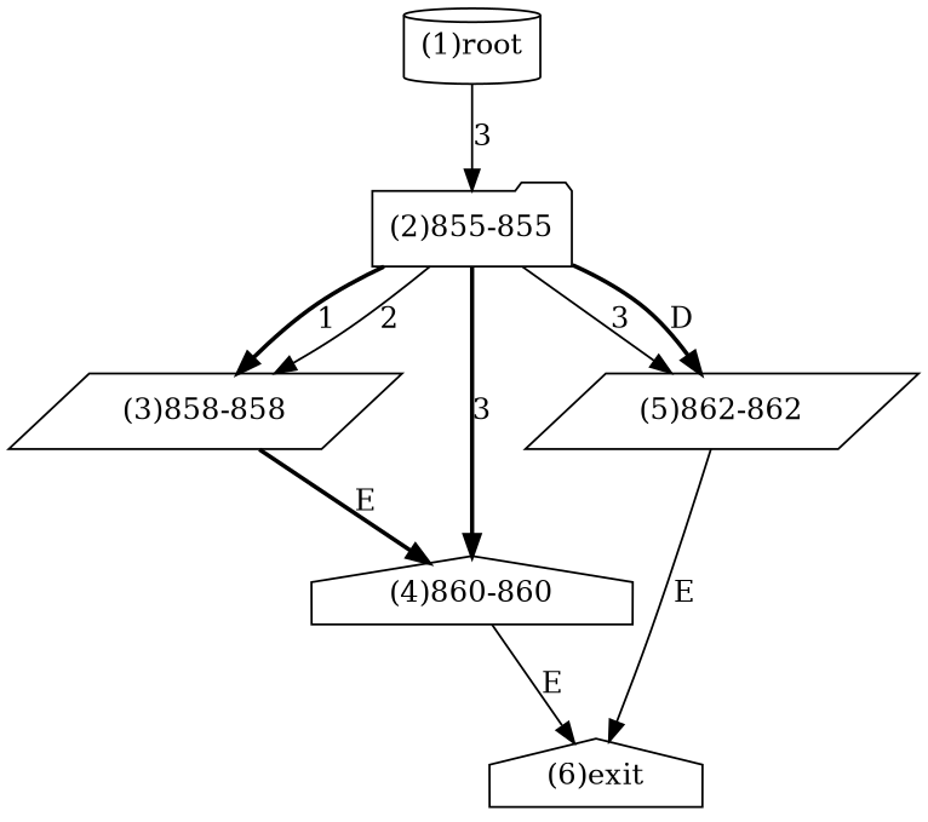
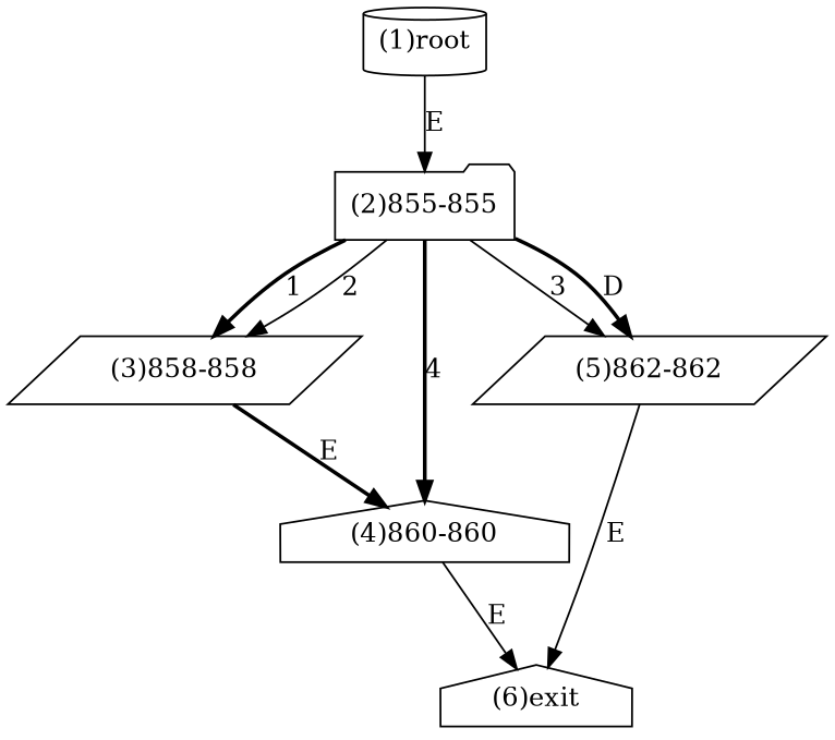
  digraph {
    node [shape=parallelogram]
    edge [style=solid]
    n1 [label="(1)root" shape=cylinder]
    n2 [label="(2)855-855" shape=folder]
    n3 [label="(3)858-858"]
    n4 [label="(4)860-860" shape=house]
    n5 [label="(5)862-862"]
    n6 [label="(6)exit" shape=house]
-   n1 -> n2 [label=3]
+   n1 -> n2 [label=E]
    n2 -> n3 [label=1 style=bold]
    n2 -> n3 [label=2]
-   n2 -> n4 [label=3 style=bold]
+   n2 -> n4 [label=4 style=bold]
    n2 -> n5 [label=3]
    n2 -> n5 [label=D style=bold]
    n3 -> n4 [label=E style=bold]
    n4 -> n6 [label=E]
    n5 -> n6 [label=E]
  }
